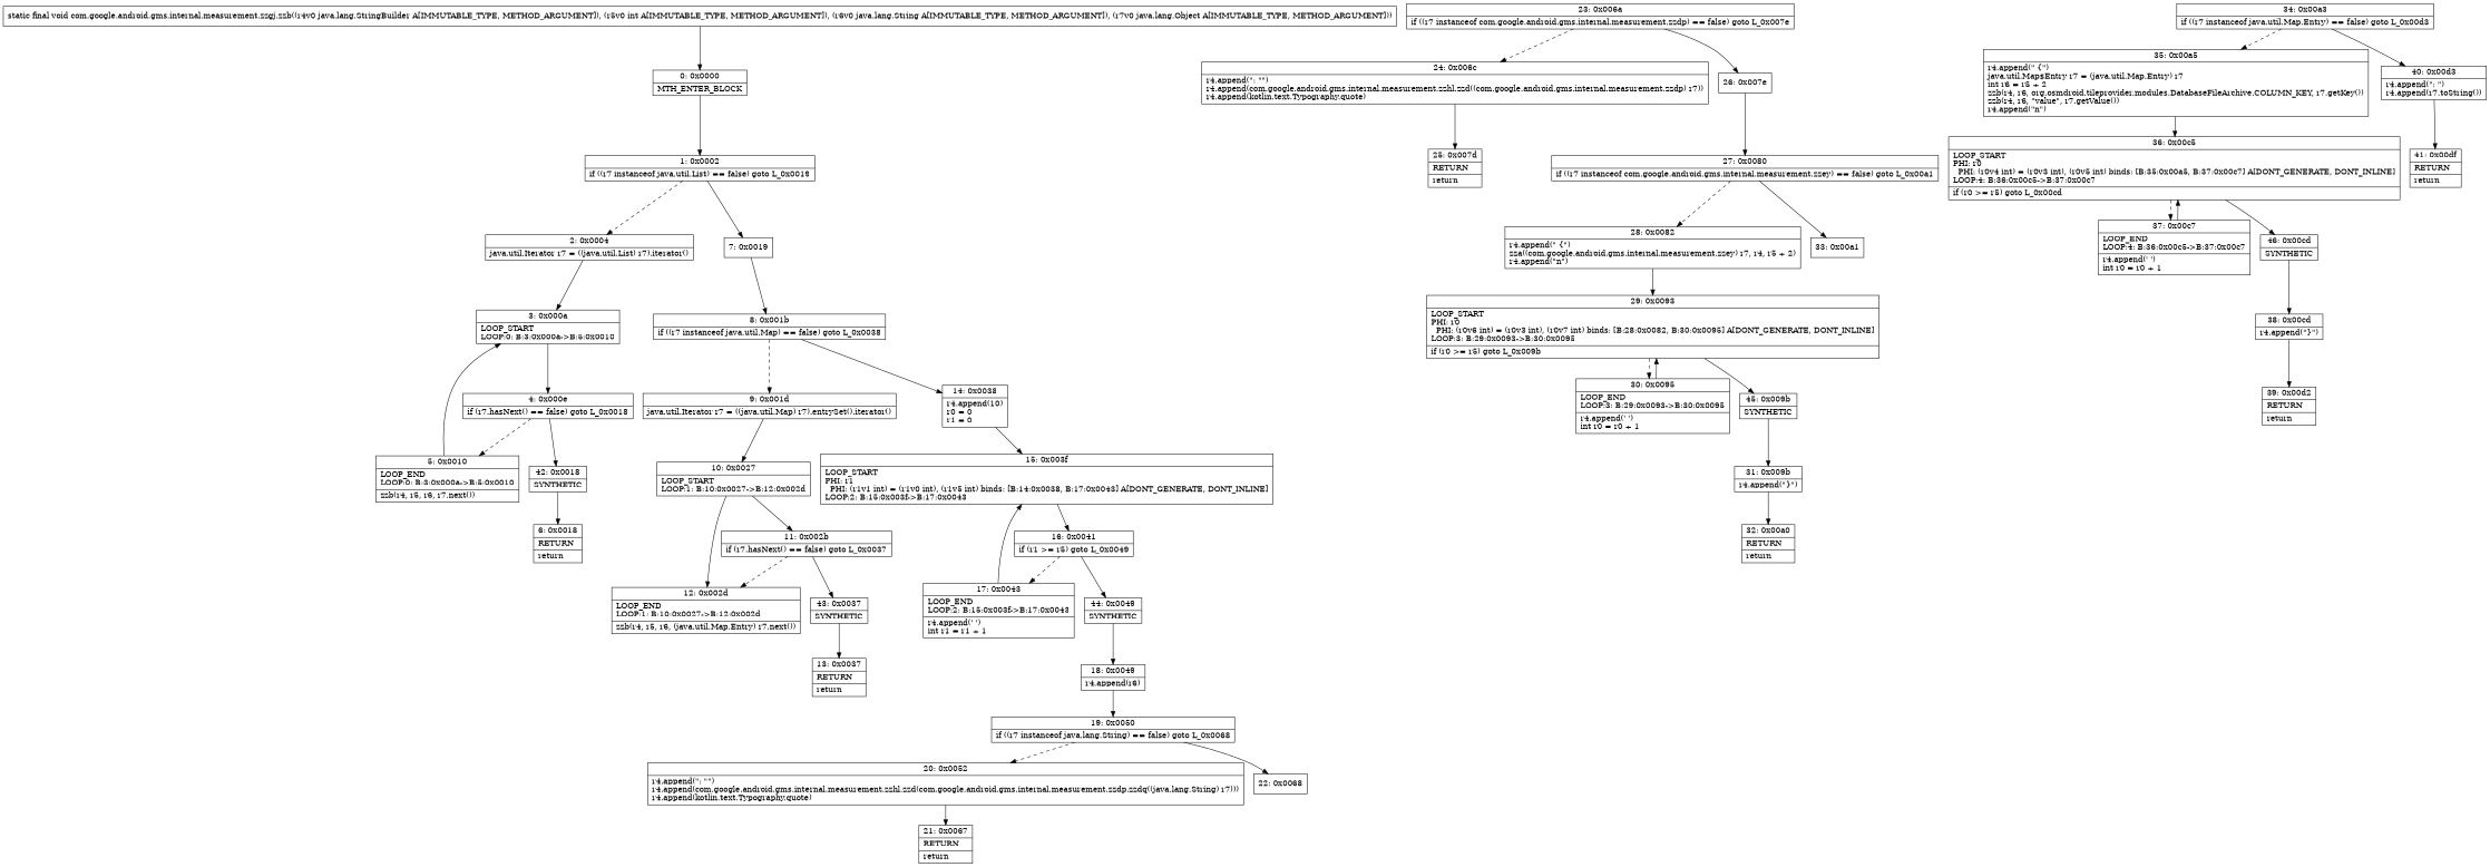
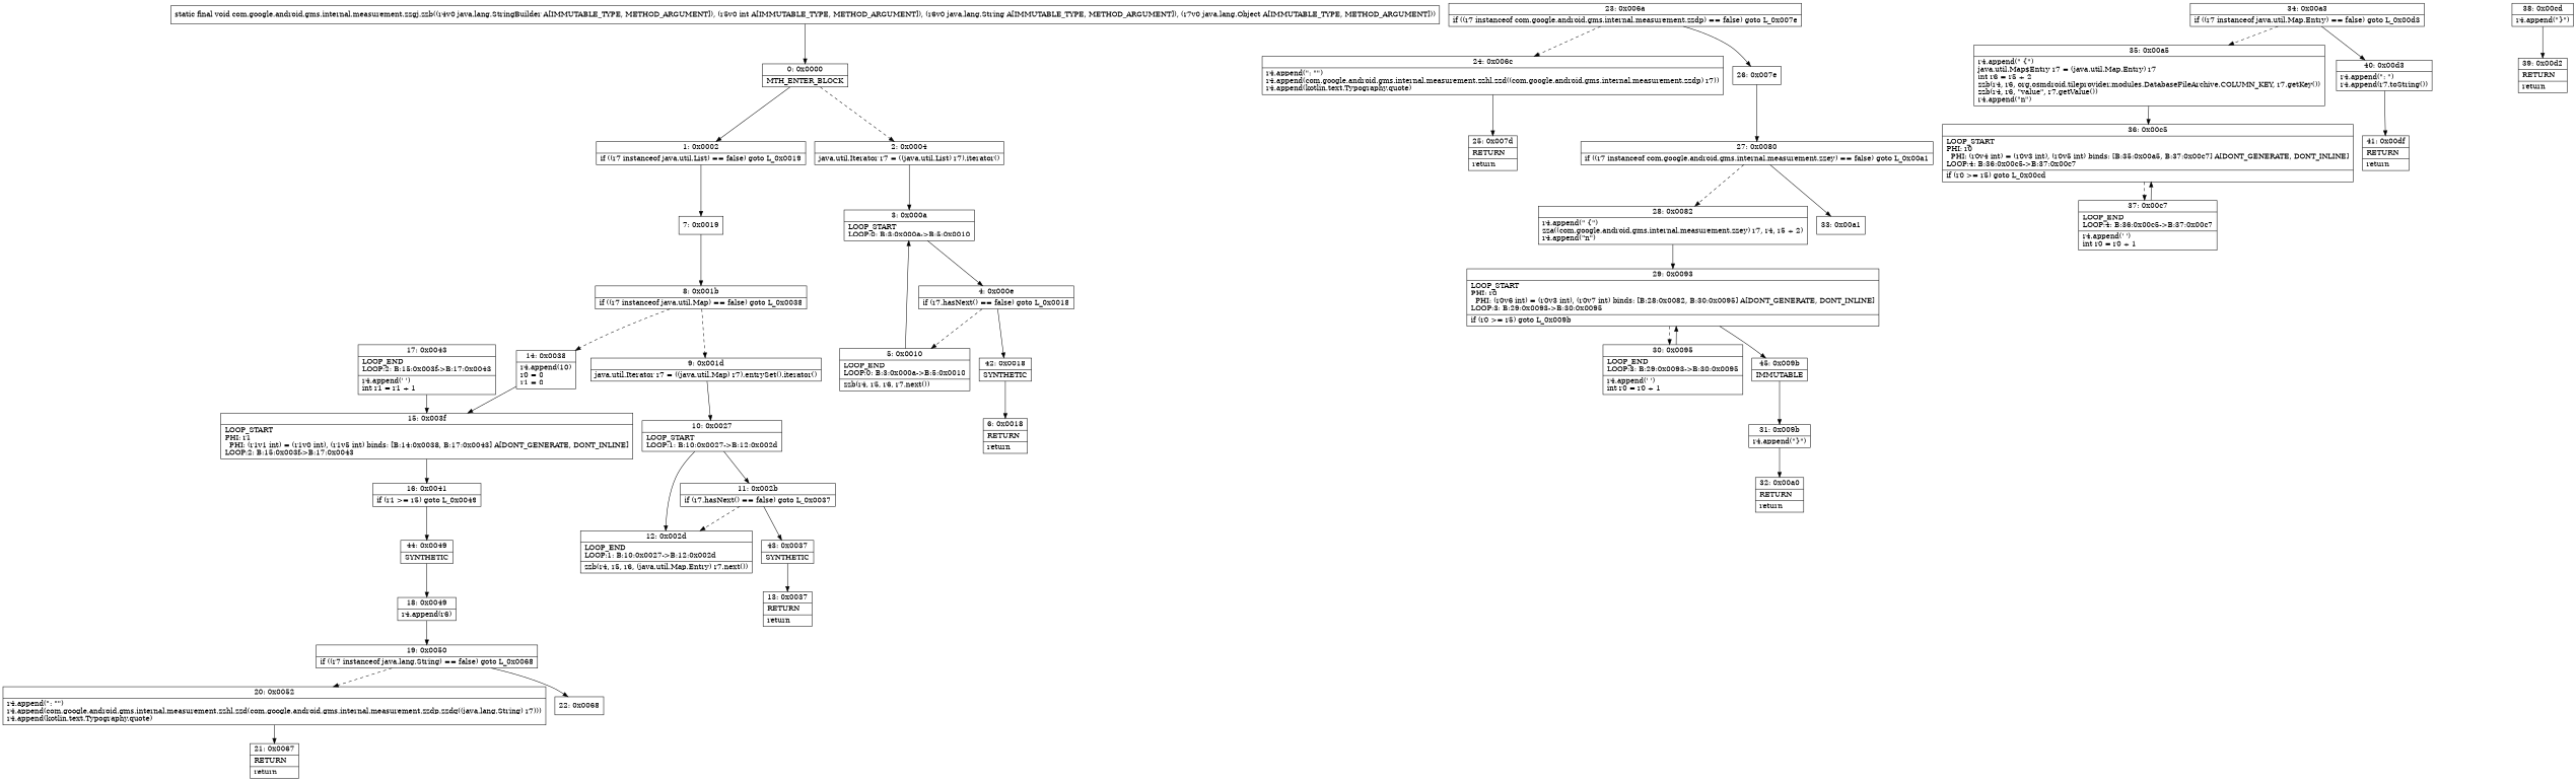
  digraph {
    node [shape=record]
    n1 [label="{0\:\ 0x0000|MTH_ENTER_BLOCK\l}"]
    n2 [label="{1\:\ 0x0002|if ((r7 instanceof java.util.List) == false) goto L_0x0019\l}"]
    n3 [label="{2\:\ 0x0004|java.util.Iterator r7 = ((java.util.List) r7).iterator()\l}"]
    n4 [label="{7\:\ 0x0019}"]
    n5 [label="{3\:\ 0x000a|LOOP_START\lLOOP:0: B:3:0x000a\-\>B:5:0x0010\l}"]
    n6 [label="{8\:\ 0x001b|if ((r7 instanceof java.util.Map) == false) goto L_0x0038\l}"]
    n7 [label="{4\:\ 0x000e|if (r7.hasNext() == false) goto L_0x0018\l}"]
    n8 [label="{5\:\ 0x0010|LOOP_END\lLOOP:0: B:3:0x000a\-\>B:5:0x0010\l|zzb(r4, r5, r6, r7.next())\l}"]
    n9 [label="{42\:\ 0x0018|SYNTHETIC\l}"]
    n10 [label="{6\:\ 0x0018|RETURN\l|return\l}"]
    n11 [label="{9\:\ 0x001d|java.util.Iterator r7 = ((java.util.Map) r7).entrySet().iterator()\l}"]
    n12 [label="{14\:\ 0x0038|r4.append(10)\lr0 = 0\lr1 = 0\l}"]
    n13 [label="{10\:\ 0x0027|LOOP_START\lLOOP:1: B:10:0x0027\-\>B:12:0x002d\l}"]
    n14 [label="{15\:\ 0x003f|LOOP_START\lPHI: r1 \l  PHI: (r1v1 int) = (r1v0 int), (r1v5 int) binds: [B:14:0x0038, B:17:0x0043] A[DONT_GENERATE, DONT_INLINE]\lLOOP:2: B:15:0x003f\-\>B:17:0x0043\l}"]
    n15 [label="{11\:\ 0x002b|if (r7.hasNext() == false) goto L_0x0037\l}"]
    n16 [label="{12\:\ 0x002d|LOOP_END\lLOOP:1: B:10:0x0027\-\>B:12:0x002d\l|zzb(r4, r5, r6, (java.util.Map.Entry) r7.next())\l}"]
    n17 [label="{43\:\ 0x0037|SYNTHETIC\l}"]
    n18 [label="{13\:\ 0x0037|RETURN\l|return\l}"]
    n19 [label="{16\:\ 0x0041|if (r1 \>= r5) goto L_0x0049\l}"]
    n20 [label="{17\:\ 0x0043|LOOP_END\lLOOP:2: B:15:0x003f\-\>B:17:0x0043\l|r4.append(' ')\lint r1 = r1 + 1\l}"]
    n21 [label="{44\:\ 0x0049|SYNTHETIC\l}"]
    n22 [label="{18\:\ 0x0049|r4.append(r6)\l}"]
    n23 [label="{19\:\ 0x0050|if ((r7 instanceof java.lang.String) == false) goto L_0x0068\l}"]
    n24 [label="{20\:\ 0x0052|r4.append(\": \"\")\lr4.append(com.google.android.gms.internal.measurement.zzhl.zzd(com.google.android.gms.internal.measurement.zzdp.zzdq((java.lang.String) r7)))\lr4.append(kotlin.text.Typography.quote)\l}"]
    n25 [label="{22\:\ 0x0068}"]
    n26 [label="{21\:\ 0x0067|RETURN\l|return\l}"]
    n27 [label="{23\:\ 0x006a|if ((r7 instanceof com.google.android.gms.internal.measurement.zzdp) == false) goto L_0x007e\l}"]
    n28 [label="{24\:\ 0x006c|r4.append(\": \"\")\lr4.append(com.google.android.gms.internal.measurement.zzhl.zzd((com.google.android.gms.internal.measurement.zzdp) r7))\lr4.append(kotlin.text.Typography.quote)\l}"]
    n29 [label="{26\:\ 0x007e}"]
    n30 [label="{25\:\ 0x007d|RETURN\l|return\l}"]
    n31 [label="{27\:\ 0x0080|if ((r7 instanceof com.google.android.gms.internal.measurement.zzey) == false) goto L_0x00a1\l}"]
    n32 [label="{28\:\ 0x0082|r4.append(\" \{\")\lzza((com.google.android.gms.internal.measurement.zzey) r7, r4, r5 + 2)\lr4.append(\"n\")\l}"]
    n33 [label="{33\:\ 0x00a1}"]
    n34 [label="{29\:\ 0x0093|LOOP_START\lPHI: r0 \l  PHI: (r0v6 int) = (r0v3 int), (r0v7 int) binds: [B:28:0x0082, B:30:0x0095] A[DONT_GENERATE, DONT_INLINE]\lLOOP:3: B:29:0x0093\-\>B:30:0x0095\l|if (r0 \>= r5) goto L_0x009b\l}"]
    n35 [label="{30\:\ 0x0095|LOOP_END\lLOOP:3: B:29:0x0093\-\>B:30:0x0095\l|r4.append(' ')\lint r0 = r0 + 1\l}"]
-   n36 [label="{45\:\ 0x009b|SYNTHETIC\l}"]
+   n36 [label="{45\:\ 0x009b|IMMUTABLE\l}"]
    n37 [label="{31\:\ 0x009b|r4.append(\"\}\")\l}"]
    n38 [label="{32\:\ 0x00a0|RETURN\l|return\l}"]
    n39 [label="{34\:\ 0x00a3|if ((r7 instanceof java.util.Map.Entry) == false) goto L_0x00d3\l}"]
    n40 [label="{35\:\ 0x00a5|r4.append(\" \{\")\ljava.util.Map$Entry r7 = (java.util.Map.Entry) r7\lint r6 = r5 + 2\lzzb(r4, r6, org.osmdroid.tileprovider.modules.DatabaseFileArchive.COLUMN_KEY, r7.getKey())\lzzb(r4, r6, \"value\", r7.getValue())\lr4.append(\"n\")\l}"]
    n41 [label="{40\:\ 0x00d3|r4.append(\": \")\lr4.append(r7.toString())\l}"]
    n42 [label="{36\:\ 0x00c5|LOOP_START\lPHI: r0 \l  PHI: (r0v4 int) = (r0v3 int), (r0v5 int) binds: [B:35:0x00a5, B:37:0x00c7] A[DONT_GENERATE, DONT_INLINE]\lLOOP:4: B:36:0x00c5\-\>B:37:0x00c7\l|if (r0 \>= r5) goto L_0x00cd\l}"]
    n43 [label="{41\:\ 0x00df|RETURN\l|return\l}"]
    n44 [label="{37\:\ 0x00c7|LOOP_END\lLOOP:4: B:36:0x00c5\-\>B:37:0x00c7\l|r4.append(' ')\lint r0 = r0 + 1\l}"]
-   n45 [label="{46\:\ 0x00cd|SYNTHETIC\l}"]
    n46 [label="{38\:\ 0x00cd|r4.append(\"\}\")\l}"]
    n47 [label="{39\:\ 0x00d2|RETURN\l|return\l}"]
    n48 [label="{static final void com.google.android.gms.internal.measurement.zzgj.zzb((r4v0 java.lang.StringBuilder A[IMMUTABLE_TYPE, METHOD_ARGUMENT]), (r5v0 int A[IMMUTABLE_TYPE, METHOD_ARGUMENT]), (r6v0 java.lang.String A[IMMUTABLE_TYPE, METHOD_ARGUMENT]), (r7v0 java.lang.Object A[IMMUTABLE_TYPE, METHOD_ARGUMENT])) }"]
    n1 -> n2
-   n2 -> n3 [style=dashed]
+   n1 -> n3 [style=dashed]
    n2 -> n4
    n3 -> n5
    n4 -> n6
    n5 -> n7
    n6 -> n11 [style=dashed]
-   n6 -> n12
+   n6 -> n12 [style=dashed]
    n7 -> n8 [style=dashed]
    n7 -> n9
    n8 -> n5
    n9 -> n10
    n11 -> n13
    n12 -> n14
    n13 -> n15
    n13 -> n16
    n14 -> n19
    n15 -> n16 [style=dashed]
    n15 -> n17
    n17 -> n18
-   n19 -> n20 [style=dashed]
    n19 -> n21
    n20 -> n14
    n21 -> n22
    n22 -> n23
    n23 -> n24 [style=dashed]
    n23 -> n25
    n24 -> n26
    n27 -> n28 [style=dashed]
    n27 -> n29
    n28 -> n30
    n29 -> n31
    n31 -> n32 [style=dashed]
    n31 -> n33
    n32 -> n34
    n34 -> n35 [style=dashed]
    n34 -> n36
    n35 -> n34
    n36 -> n37
    n37 -> n38
    n39 -> n40 [style=dashed]
    n39 -> n41
    n40 -> n42
    n41 -> n43
    n42 -> n44 [style=dashed]
-   n42 -> n45
    n44 -> n42
-   n45 -> n46
    n46 -> n47
    n48 -> n1
  }
